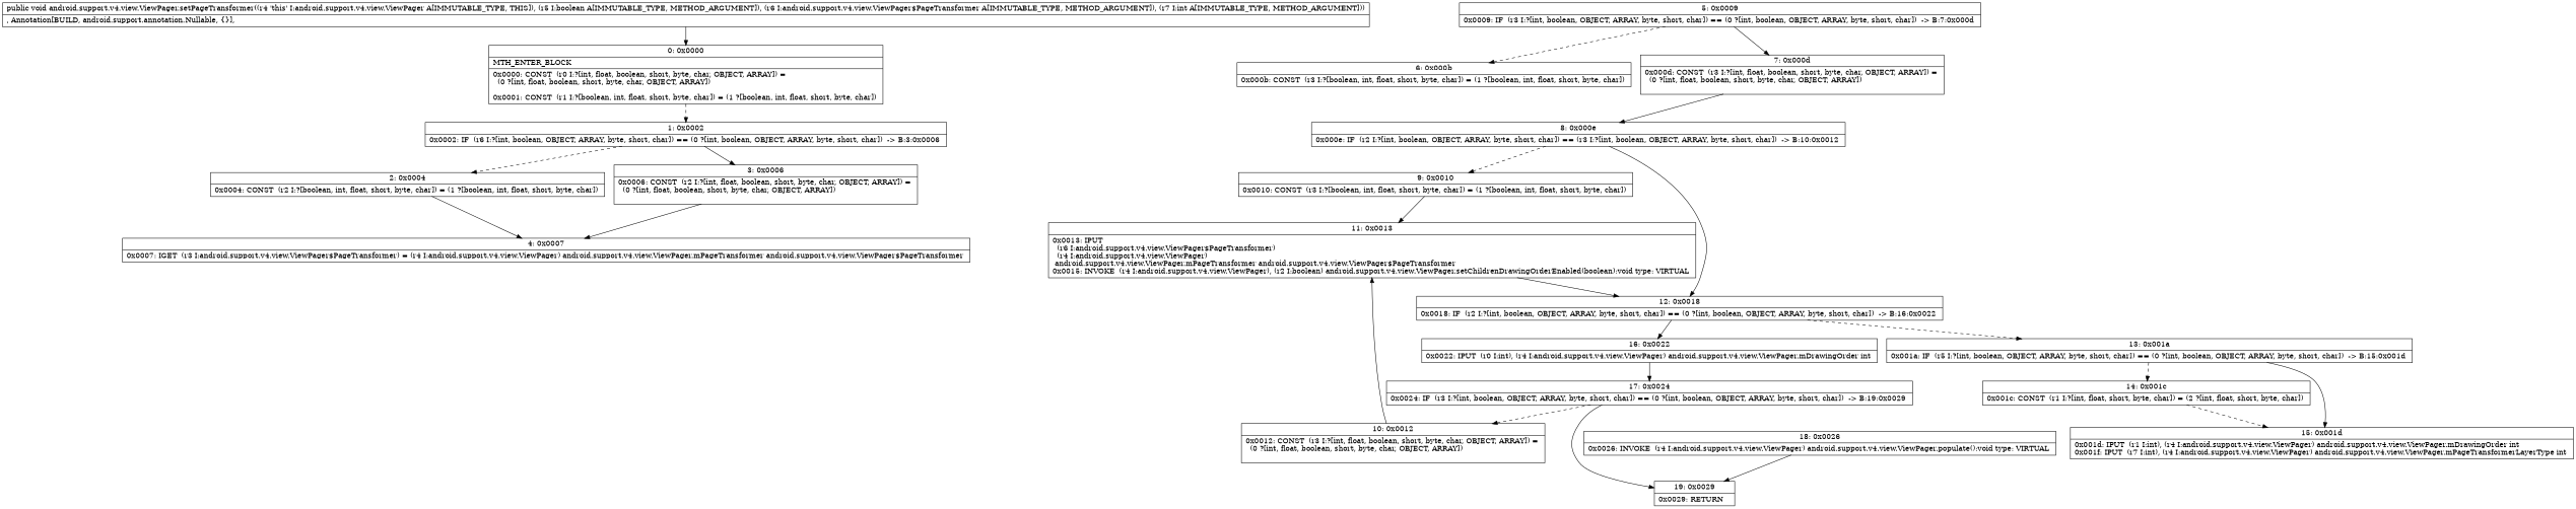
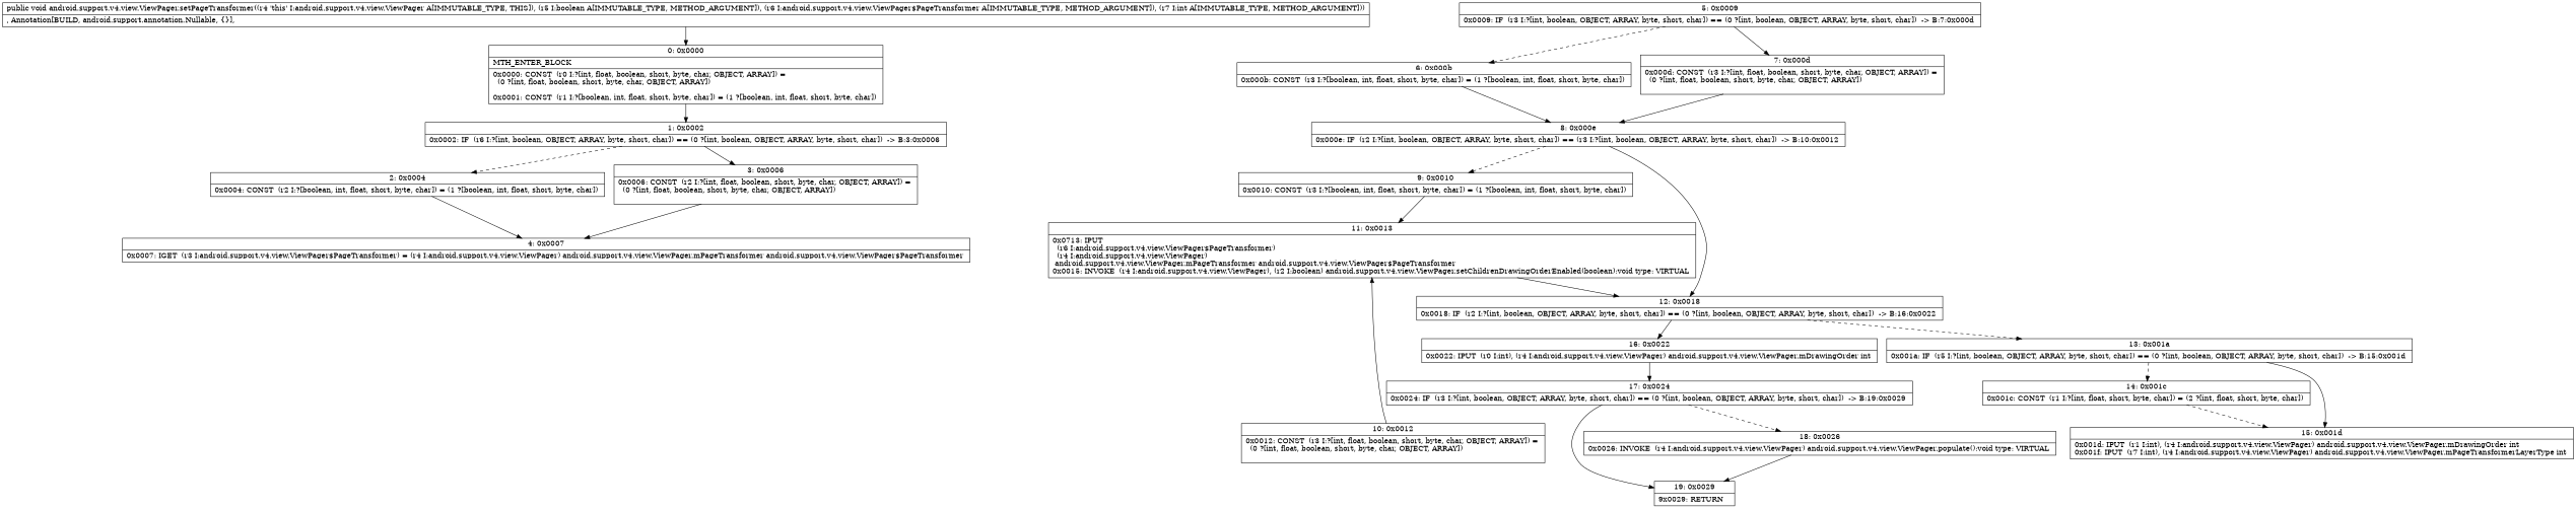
  digraph {
    node [shape=record]
    n1 [label="{0\:\ 0x0000|MTH_ENTER_BLOCK\l|0x0000: CONST  (r0 I:?[int, float, boolean, short, byte, char, OBJECT, ARRAY]) = \l  (0 ?[int, float, boolean, short, byte, char, OBJECT, ARRAY])\l \l0x0001: CONST  (r1 I:?[boolean, int, float, short, byte, char]) = (1 ?[boolean, int, float, short, byte, char]) \l}"]
    n2 [label="{1\:\ 0x0002|0x0002: IF  (r6 I:?[int, boolean, OBJECT, ARRAY, byte, short, char]) == (0 ?[int, boolean, OBJECT, ARRAY, byte, short, char])  \-\> B:3:0x0006 \l}"]
    n3 [label="{2\:\ 0x0004|0x0004: CONST  (r2 I:?[boolean, int, float, short, byte, char]) = (1 ?[boolean, int, float, short, byte, char]) \l}"]
    n4 [label="{3\:\ 0x0006|0x0006: CONST  (r2 I:?[int, float, boolean, short, byte, char, OBJECT, ARRAY]) = \l  (0 ?[int, float, boolean, short, byte, char, OBJECT, ARRAY])\l \l}"]
    n5 [label="{4\:\ 0x0007|0x0007: IGET  (r3 I:android.support.v4.view.ViewPager$PageTransformer) = (r4 I:android.support.v4.view.ViewPager) android.support.v4.view.ViewPager.mPageTransformer android.support.v4.view.ViewPager$PageTransformer \l}"]
    n6 [label="{5\:\ 0x0009|0x0009: IF  (r3 I:?[int, boolean, OBJECT, ARRAY, byte, short, char]) == (0 ?[int, boolean, OBJECT, ARRAY, byte, short, char])  \-\> B:7:0x000d \l}"]
    n7 [label="{6\:\ 0x000b|0x000b: CONST  (r3 I:?[boolean, int, float, short, byte, char]) = (1 ?[boolean, int, float, short, byte, char]) \l}"]
    n8 [label="{7\:\ 0x000d|0x000d: CONST  (r3 I:?[int, float, boolean, short, byte, char, OBJECT, ARRAY]) = \l  (0 ?[int, float, boolean, short, byte, char, OBJECT, ARRAY])\l \l}"]
    n9 [label="{8\:\ 0x000e|0x000e: IF  (r2 I:?[int, boolean, OBJECT, ARRAY, byte, short, char]) == (r3 I:?[int, boolean, OBJECT, ARRAY, byte, short, char])  \-\> B:10:0x0012 \l}"]
    n10 [label="{9\:\ 0x0010|0x0010: CONST  (r3 I:?[boolean, int, float, short, byte, char]) = (1 ?[boolean, int, float, short, byte, char]) \l}"]
    n11 [label="{12\:\ 0x0018|0x0018: IF  (r2 I:?[int, boolean, OBJECT, ARRAY, byte, short, char]) == (0 ?[int, boolean, OBJECT, ARRAY, byte, short, char])  \-\> B:16:0x0022 \l}"]
-   n12 [label="{11\:\ 0x0013|0x0013: IPUT  \l  (r6 I:android.support.v4.view.ViewPager$PageTransformer)\l  (r4 I:android.support.v4.view.ViewPager)\l android.support.v4.view.ViewPager.mPageTransformer android.support.v4.view.ViewPager$PageTransformer \l0x0015: INVOKE  (r4 I:android.support.v4.view.ViewPager), (r2 I:boolean) android.support.v4.view.ViewPager.setChildrenDrawingOrderEnabled(boolean):void type: VIRTUAL \l}"]
+   n12 [label="{11\:\ 0x0013|0x0713: IPUT  \l  (r6 I:android.support.v4.view.ViewPager$PageTransformer)\l  (r4 I:android.support.v4.view.ViewPager)\l android.support.v4.view.ViewPager.mPageTransformer android.support.v4.view.ViewPager$PageTransformer \l0x0015: INVOKE  (r4 I:android.support.v4.view.ViewPager), (r2 I:boolean) android.support.v4.view.ViewPager.setChildrenDrawingOrderEnabled(boolean):void type: VIRTUAL \l}"]
    n13 [label="{10\:\ 0x0012|0x0012: CONST  (r3 I:?[int, float, boolean, short, byte, char, OBJECT, ARRAY]) = \l  (0 ?[int, float, boolean, short, byte, char, OBJECT, ARRAY])\l \l}"]
    n14 [label="{13\:\ 0x001a|0x001a: IF  (r5 I:?[int, boolean, OBJECT, ARRAY, byte, short, char]) == (0 ?[int, boolean, OBJECT, ARRAY, byte, short, char])  \-\> B:15:0x001d \l}"]
    n15 [label="{16\:\ 0x0022|0x0022: IPUT  (r0 I:int), (r4 I:android.support.v4.view.ViewPager) android.support.v4.view.ViewPager.mDrawingOrder int \l}"]
    n16 [label="{14\:\ 0x001c|0x001c: CONST  (r1 I:?[int, float, short, byte, char]) = (2 ?[int, float, short, byte, char]) \l}"]
    n17 [label="{15\:\ 0x001d|0x001d: IPUT  (r1 I:int), (r4 I:android.support.v4.view.ViewPager) android.support.v4.view.ViewPager.mDrawingOrder int \l0x001f: IPUT  (r7 I:int), (r4 I:android.support.v4.view.ViewPager) android.support.v4.view.ViewPager.mPageTransformerLayerType int \l}"]
    n18 [label="{17\:\ 0x0024|0x0024: IF  (r3 I:?[int, boolean, OBJECT, ARRAY, byte, short, char]) == (0 ?[int, boolean, OBJECT, ARRAY, byte, short, char])  \-\> B:19:0x0029 \l}"]
    n19 [label="{18\:\ 0x0026|0x0026: INVOKE  (r4 I:android.support.v4.view.ViewPager) android.support.v4.view.ViewPager.populate():void type: VIRTUAL \l}"]
-   n20 [label="{19\:\ 0x0029|0x0029: RETURN   \l}"]
+   n20 [label="{19\:\ 0x0029|9x0029: RETURN   \l}"]
    n21 [label="{public void android.support.v4.view.ViewPager.setPageTransformer((r4 'this' I:android.support.v4.view.ViewPager A[IMMUTABLE_TYPE, THIS]), (r5 I:boolean A[IMMUTABLE_TYPE, METHOD_ARGUMENT]), (r6 I:android.support.v4.view.ViewPager$PageTransformer A[IMMUTABLE_TYPE, METHOD_ARGUMENT]), (r7 I:int A[IMMUTABLE_TYPE, METHOD_ARGUMENT]))  | , Annotation[BUILD, android.support.annotation.Nullable, \{\}], \l}"]
-   n1 -> n2 [style=dashed]
+   n1 -> n2
    n2 -> n3 [style=dashed]
    n2 -> n4
    n3 -> n5
    n4 -> n5
    n6 -> n7 [style=dashed]
    n6 -> n8
+   n7 -> n9
    n8 -> n9
    n9 -> n10 [style=dashed]
    n9 -> n11
    n10 -> n12
    n11 -> n14 [style=dashed]
    n11 -> n15
    n12 -> n11
    n13 -> n12
    n14 -> n16 [style=dashed]
    n14 -> n17
    n15 -> n18
    n16 -> n17 [style=dashed]
-   n18 -> n13 [style=dashed]
+   n18 -> n19 [style=dashed]
    n18 -> n20
    n19 -> n20
    n21 -> n1
  }
